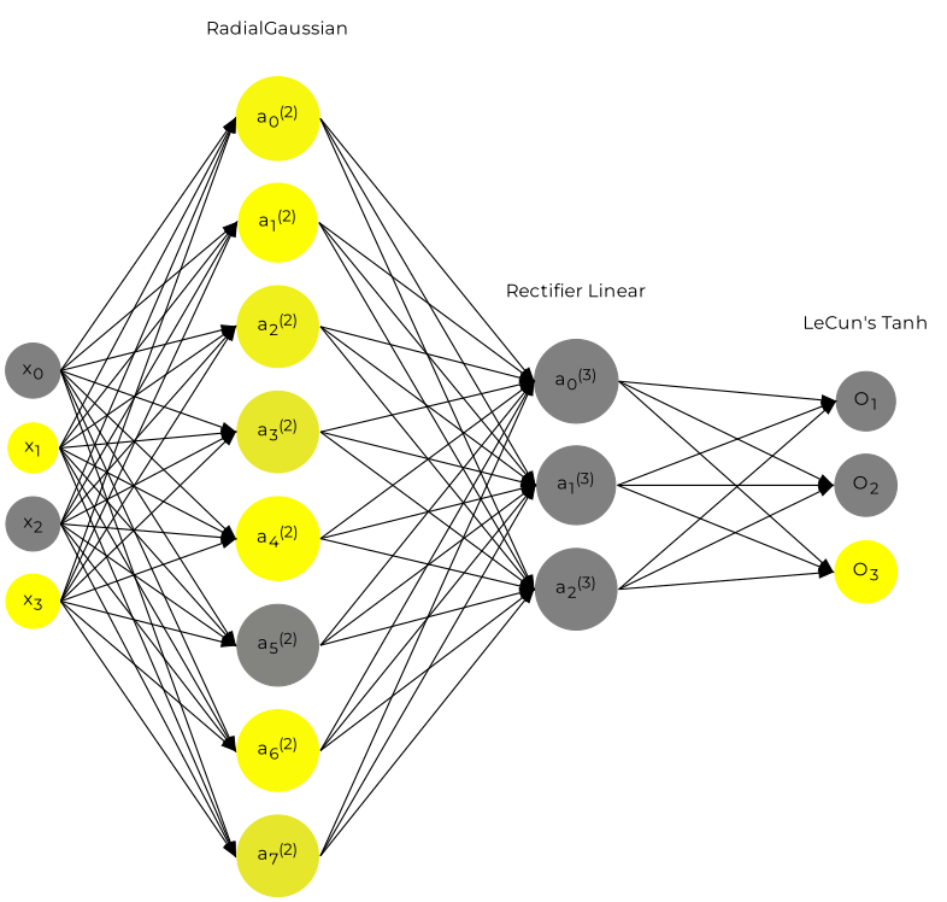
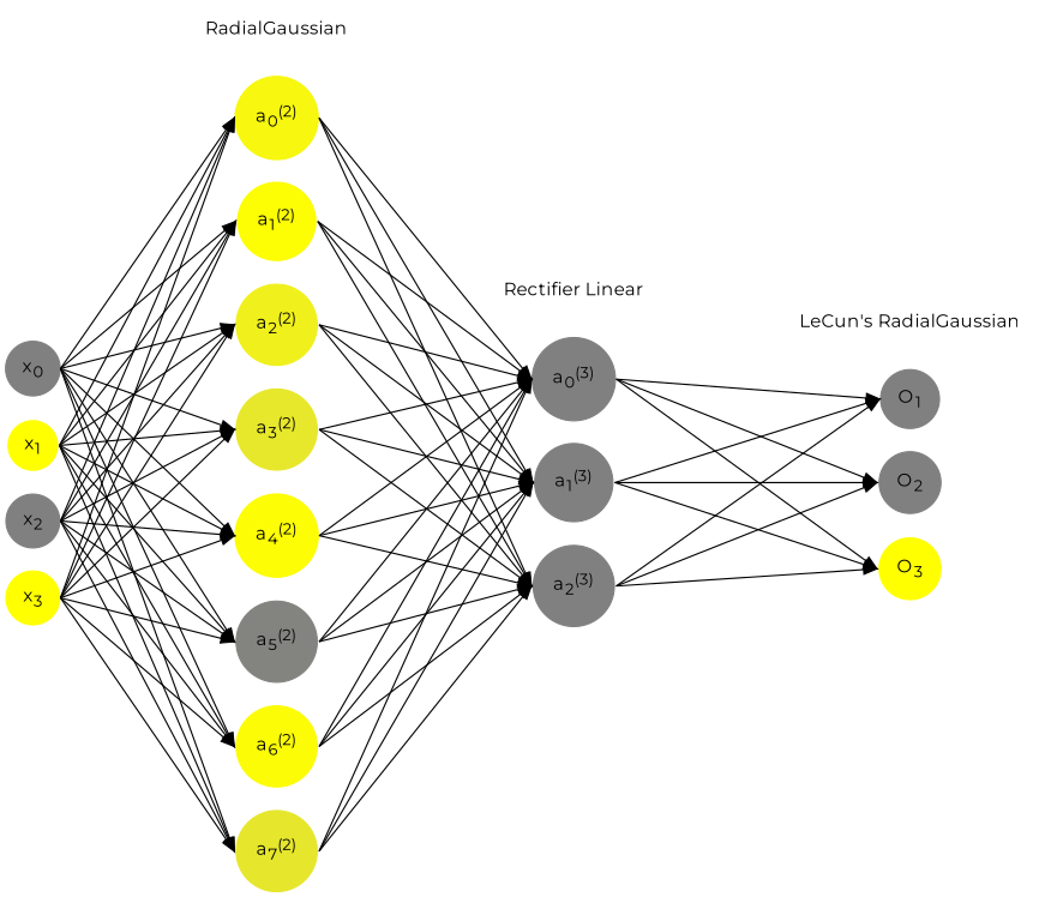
  digraph {
    rankdir=LR
    ranksep=1.4
    splines=false
    fontname=Montserrat
    node [color="0.1667, 0.0, 0.5" fillcolor="0.1667, 0.0, 0.5" shape=circle style=filled fontname=Montserrat]
    edge [headport=w style=solid tailport=e fontname=Montserrat]
    n1 [label=<x<sub>0</sub>>]
    n2 [color="0.1667, 1.0, 1.0" fillcolor="0.1667, 1.0, 1.0" label=<x<sub>1</sub>>]
    n3 [label=<x<sub>2</sub>>]
    n4 [color="0.1667, 1.0, 1.0" fillcolor="0.1667, 1.0, 1.0" label=<x<sub>3</sub>>]
    n5 [color="0.1667, 0.934864, 0.967432" fillcolor="0.1667, 0.934864, 0.967432" label=<a<sub>0</sub><sup>(2)</sup>>]
    n6 [color="0.1667, 0.982762, 0.991381" fillcolor="0.1667, 0.982762, 0.991381" label=<a<sub>1</sub><sup>(2)</sup>>]
    n7 [color="0.1667, 0.876434, 0.938217" fillcolor="0.1667, 0.876434, 0.938217" label=<a<sub>2</sub><sup>(2)</sup>>]
    n8 [color="0.1667, 0.812683, 0.906342" fillcolor="0.1667, 0.812683, 0.906342" label=<a<sub>3</sub><sup>(2)</sup>>]
    n9 [color="0.1667, 0.978429, 0.989215" fillcolor="0.1667, 0.978429, 0.989215" label=<a<sub>4</sub><sup>(2)</sup>>]
    n10 [color="0.1667, 0.029120, 0.514560" fillcolor="0.1667, 0.029120, 0.514560" label=<a<sub>5</sub><sup>(2)</sup>>]
    n11 [color="0.1667, 0.969383, 0.984692" fillcolor="0.1667, 0.969383, 0.984692" label=<a<sub>6</sub><sup>(2)</sup>>]
    n12 [color="0.1667, 0.804105, 0.902053" fillcolor="0.1667, 0.804105, 0.902053" label=<a<sub>7</sub><sup>(2)</sup>>]
    n13 [color="0.1667, 0.000000, 0.500000" fillcolor="0.1667, 0.000000, 0.500000" label=<a<sub>0</sub><sup>(3)</sup>>]
    n14 [color="0.1667, 0.000000, 0.500000" fillcolor="0.1667, 0.000000, 0.500000" label=<a<sub>1</sub><sup>(3)</sup>>]
    n15 [color="0.1667, 0.000000, 0.500000" fillcolor="0.1667, 0.000000, 0.500000" label=<a<sub>2</sub><sup>(3)</sup>>]
    n16 [label=<O<sub>1</sub>>]
    n17 [label=<O<sub>2</sub>>]
    n18 [color="0.1667, 1.0, 1.0" fillcolor="0.1667, 1.0, 1.0" label=<O<sub>3</sub>>]
    n19 [label=RadialGaussian shape=plaintext color="" fillcolor="" style=""]
    n20 [label="Rectifier Linear" shape=plaintext color="" fillcolor="" style=""]
-   n21 [label="LeCun's Tanh" shape=plaintext color="" fillcolor="" style=""]
+   n21 [label="LeCun's RadialGaussian" shape=plaintext color="" fillcolor="" style=""]
    subgraph sub_1 {
      n1
    }
    subgraph sub_2 {
      n2
    }
    subgraph sub_3 {
      n3
    }
    subgraph sub_4 {
      n4
    }
    subgraph sub_5 {
      n5
    }
    subgraph sub_6 {
      n6
    }
    subgraph sub_7 {
      n7
    }
    subgraph sub_8 {
      n8
    }
    subgraph sub_9 {
      n9
    }
    subgraph sub_10 {
      n10
    }
    subgraph sub_11 {
      n11
    }
    subgraph sub_12 {
      n12
    }
    subgraph sub_13 {
      n13
    }
    subgraph sub_14 {
      n14
    }
    subgraph sub_15 {
      n15
    }
    subgraph sub_16 {
      n16
    }
    subgraph sub_17 {
      n17
    }
    subgraph sub_18 {
      n18
    }
    subgraph sub_19 {
      rank=same
      n1
      n2
      n3
      n4
    }
    subgraph sub_20 {
      rank=same
      n5
      n6
      n7
      n8
      n9
      n10
      n11
      n12
    }
    subgraph sub_21 {
      rank=same
      n13
      n14
      n15
    }
    subgraph sub_22 {
      rank=same
      n16
      n17
      n18
    }
    subgraph sub_23 {
      rank=same
      n5
      n19
    }
    subgraph sub_24 {
      rank=same
      n13
      n20
    }
    subgraph sub_25 {
      rank=same
      n16
      n21
    }
    n1 -> n2 [style=invis]
    n1 -> n5
    n1 -> n6
    n1 -> n7
    n1 -> n8
    n1 -> n9
    n1 -> n10
    n1 -> n11
    n1 -> n12
    n2 -> n3 [style=invis]
    n2 -> n5
    n2 -> n6
    n2 -> n7
    n2 -> n8
    n2 -> n9
    n2 -> n10
    n2 -> n11
    n2 -> n12
    n3 -> n4 [style=invis]
    n3 -> n5
    n3 -> n6
    n3 -> n7
    n3 -> n8
    n3 -> n9
    n3 -> n10
    n3 -> n11
    n3 -> n12
    n4 -> n5
    n4 -> n6
    n4 -> n7
    n4 -> n8
    n4 -> n9
    n4 -> n10
    n4 -> n11
    n4 -> n12
    n5 -> n6 [style=invis]
    n5 -> n13
    n5 -> n14
    n5 -> n15
    n6 -> n7 [style=invis]
    n6 -> n13
    n6 -> n14
    n6 -> n15
    n7 -> n8 [style=invis]
    n7 -> n13
    n7 -> n14
    n7 -> n15
    n8 -> n9 [style=invis]
    n8 -> n13
    n8 -> n14
    n8 -> n15
    n9 -> n10 [style=invis]
    n9 -> n13
    n9 -> n14
    n9 -> n15
    n10 -> n11 [style=invis]
    n10 -> n13
    n10 -> n14
    n10 -> n15
    n11 -> n12 [style=invis]
    n11 -> n13
    n11 -> n14
    n11 -> n15
    n12 -> n13
    n12 -> n14
    n12 -> n15
    n13 -> n14 [style=invis]
    n13 -> n16
    n13 -> n17
    n13 -> n18
    n14 -> n15 [style=invis]
    n14 -> n16
    n14 -> n17
    n14 -> n18
    n15 -> n16
    n15 -> n17
    n15 -> n18
    n16 -> n17 [style=invis]
    n17 -> n18 [style=invis]
    n19 -> n5 [style=invis]
    n20 -> n13 [style=invis]
    n21 -> n16 [style=invis]
  }
